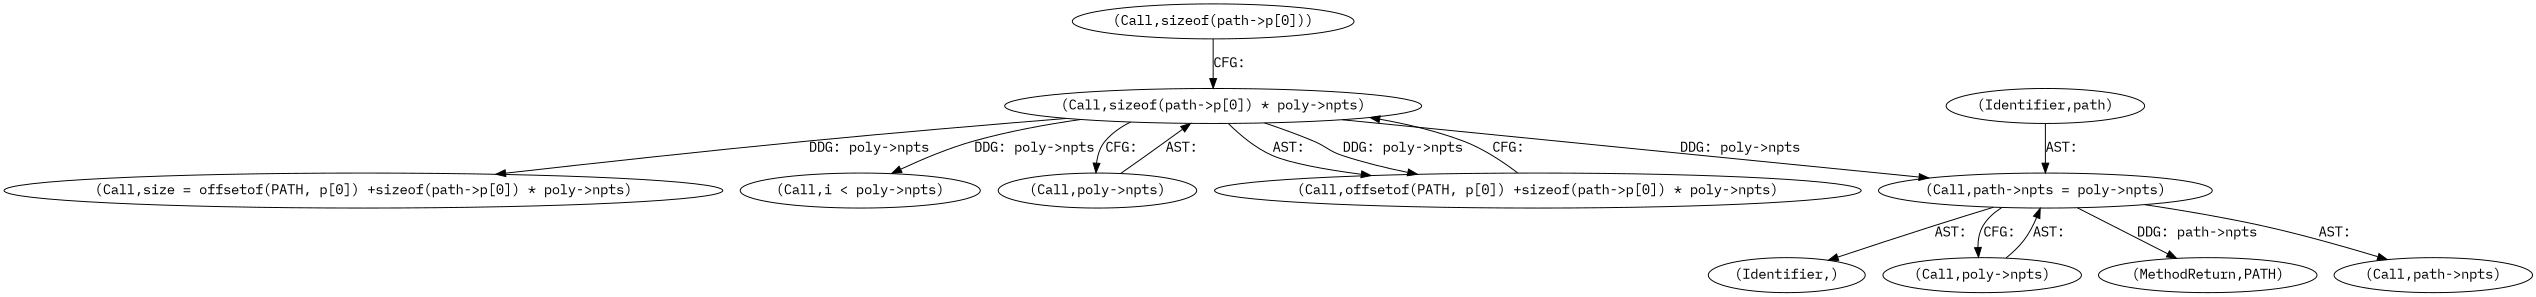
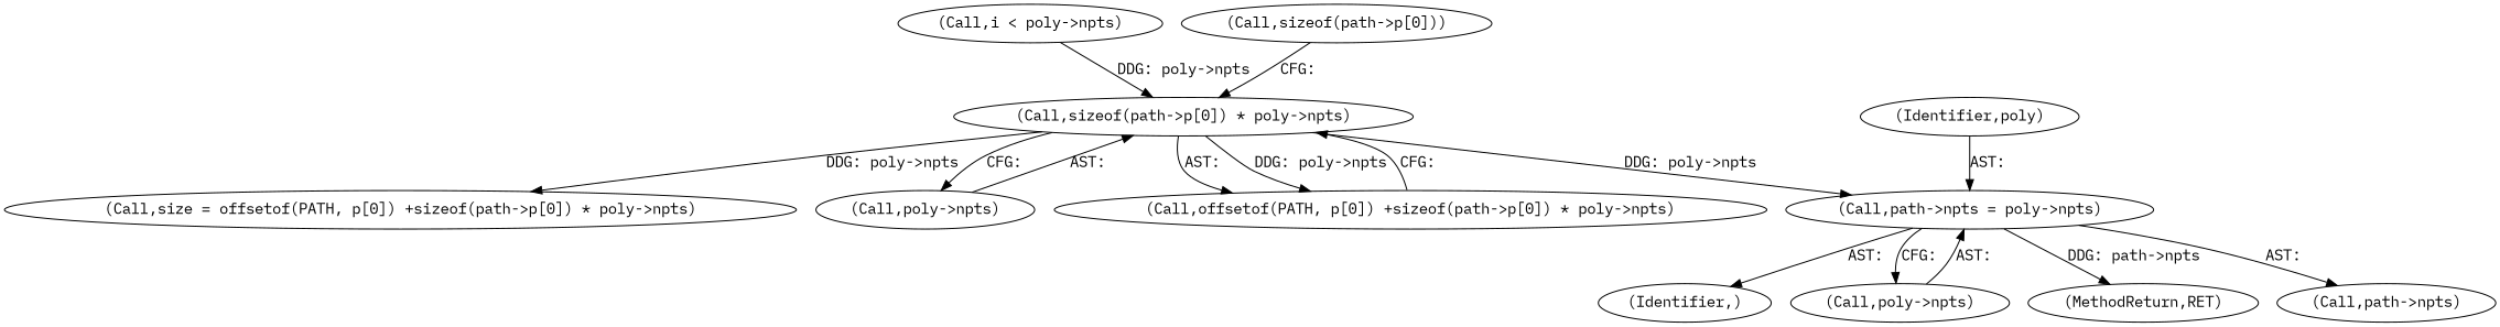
  digraph {
    fontname="IBM Plex Mono"
    node [fontname="IBM Plex Mono"]
    edge [fontname="IBM Plex Mono"]
    n1 [label="(Call,path->npts = poly->npts)"]
    n2 [label="(Identifier,)"]
    n3 [label="(Call,poly->npts)"]
-   n4 [label="(MethodReturn,PATH)"]
+   n4 [label="(MethodReturn,RET)"]
    n5 [label="(Call,path->npts)"]
    n6 [label="(Call,sizeof(path->p[0]) * poly->npts)"]
    n7 [label="(Call,size = offsetof(PATH, p[0]) +sizeof(path->p[0]) * poly->npts)"]
    n8 [label="(Call,i < poly->npts)"]
    n9 [label="(Call,poly->npts)"]
    n10 [label="(Call,offsetof(PATH, p[0]) +sizeof(path->p[0]) * poly->npts)"]
-   n11 [label="(Identifier,path)"]
+   n11 [label="(Identifier,poly)"]
    n12 [label="(Call,sizeof(path->p[0]))"]
    n1 -> n2 [label="AST: "]
    n1 -> n3 [label="CFG: "]
    n1 -> n4 [label="DDG: path->npts"]
    n1 -> n5 [label="AST: "]
    n3 -> n1 [label="AST: "]
    n6 -> n1 [label="DDG: poly->npts"]
    n6 -> n7 [label="DDG: poly->npts"]
-   n6 -> n8 [label="DDG: poly->npts"]
+   n8 -> n6 [label="DDG: poly->npts"]
    n6 -> n9 [label="CFG: "]
    n6 -> n10 [label="AST: "]
    n6 -> n10 [label="DDG: poly->npts"]
    n9 -> n6 [label="AST: "]
    n10 -> n6 [label="CFG: "]
    n11 -> n1 [label="AST: "]
    n12 -> n6 [label="CFG: "]
  }
